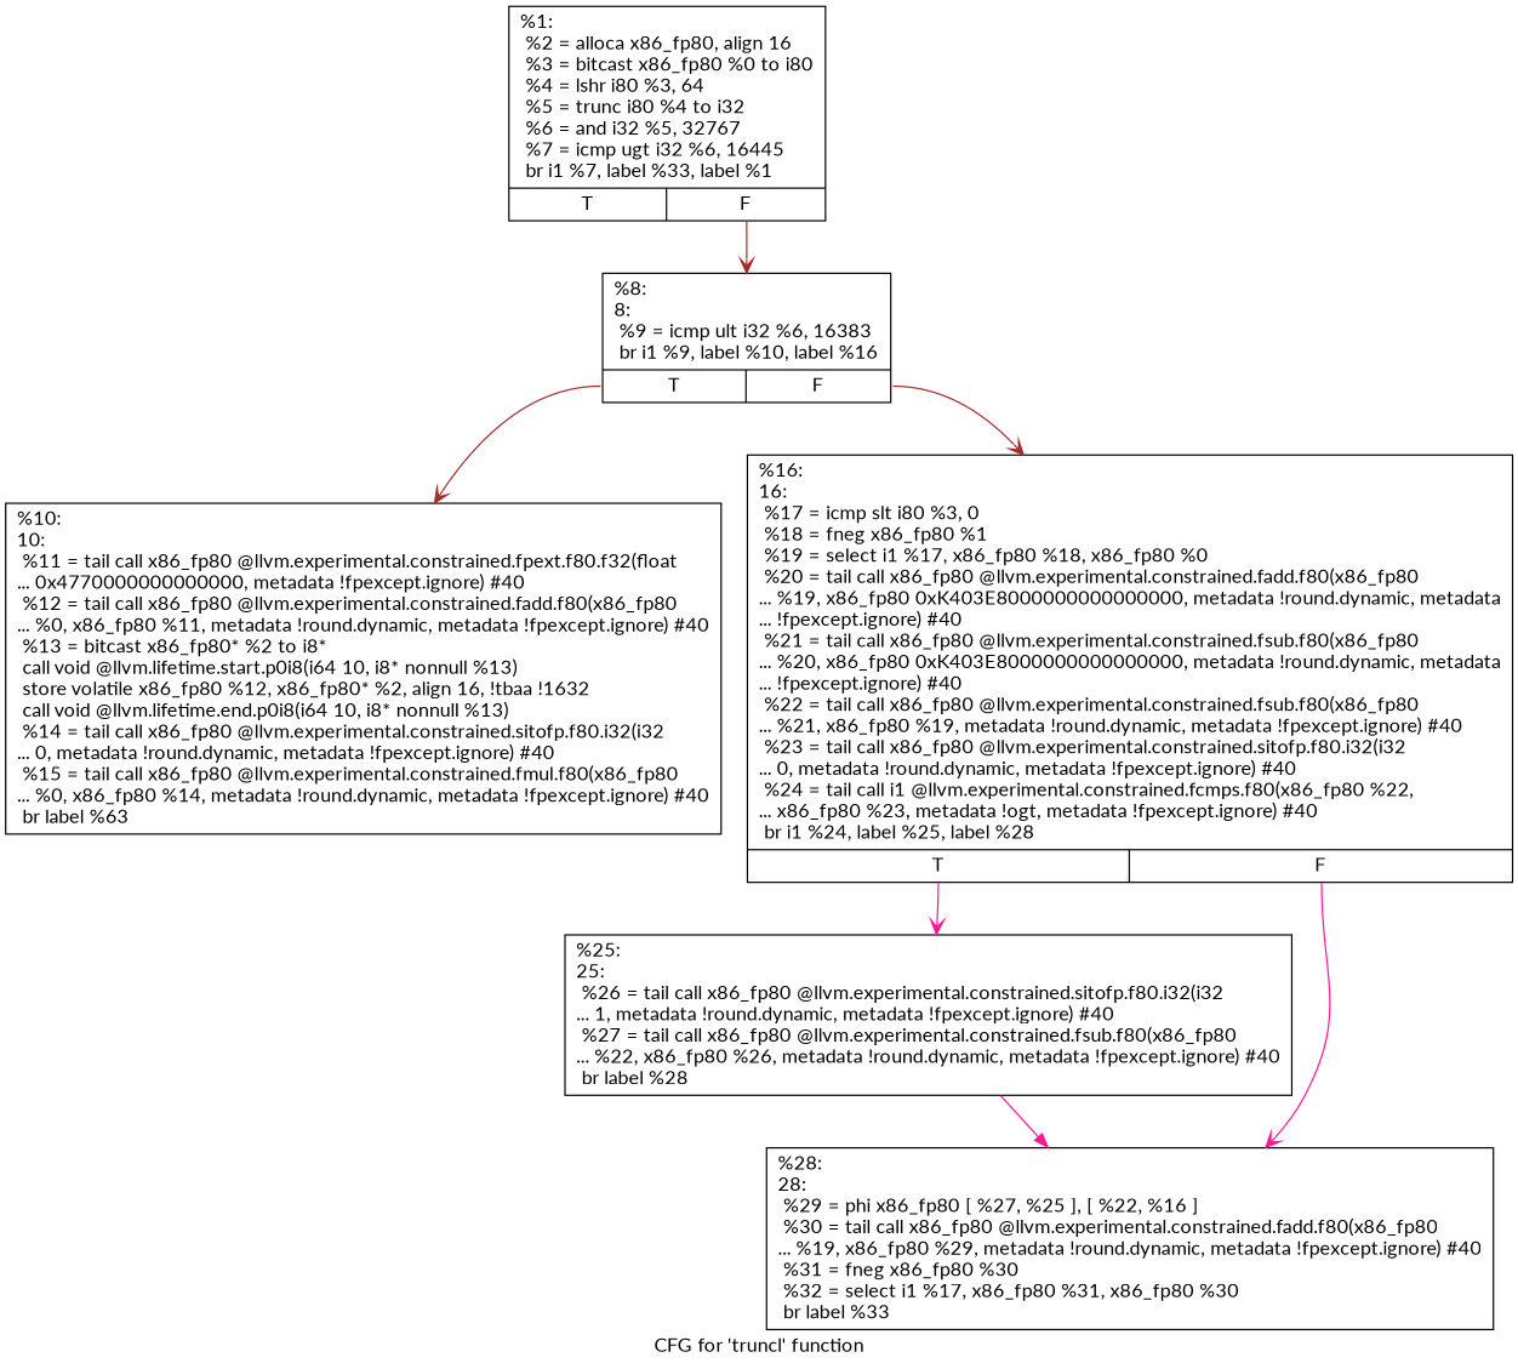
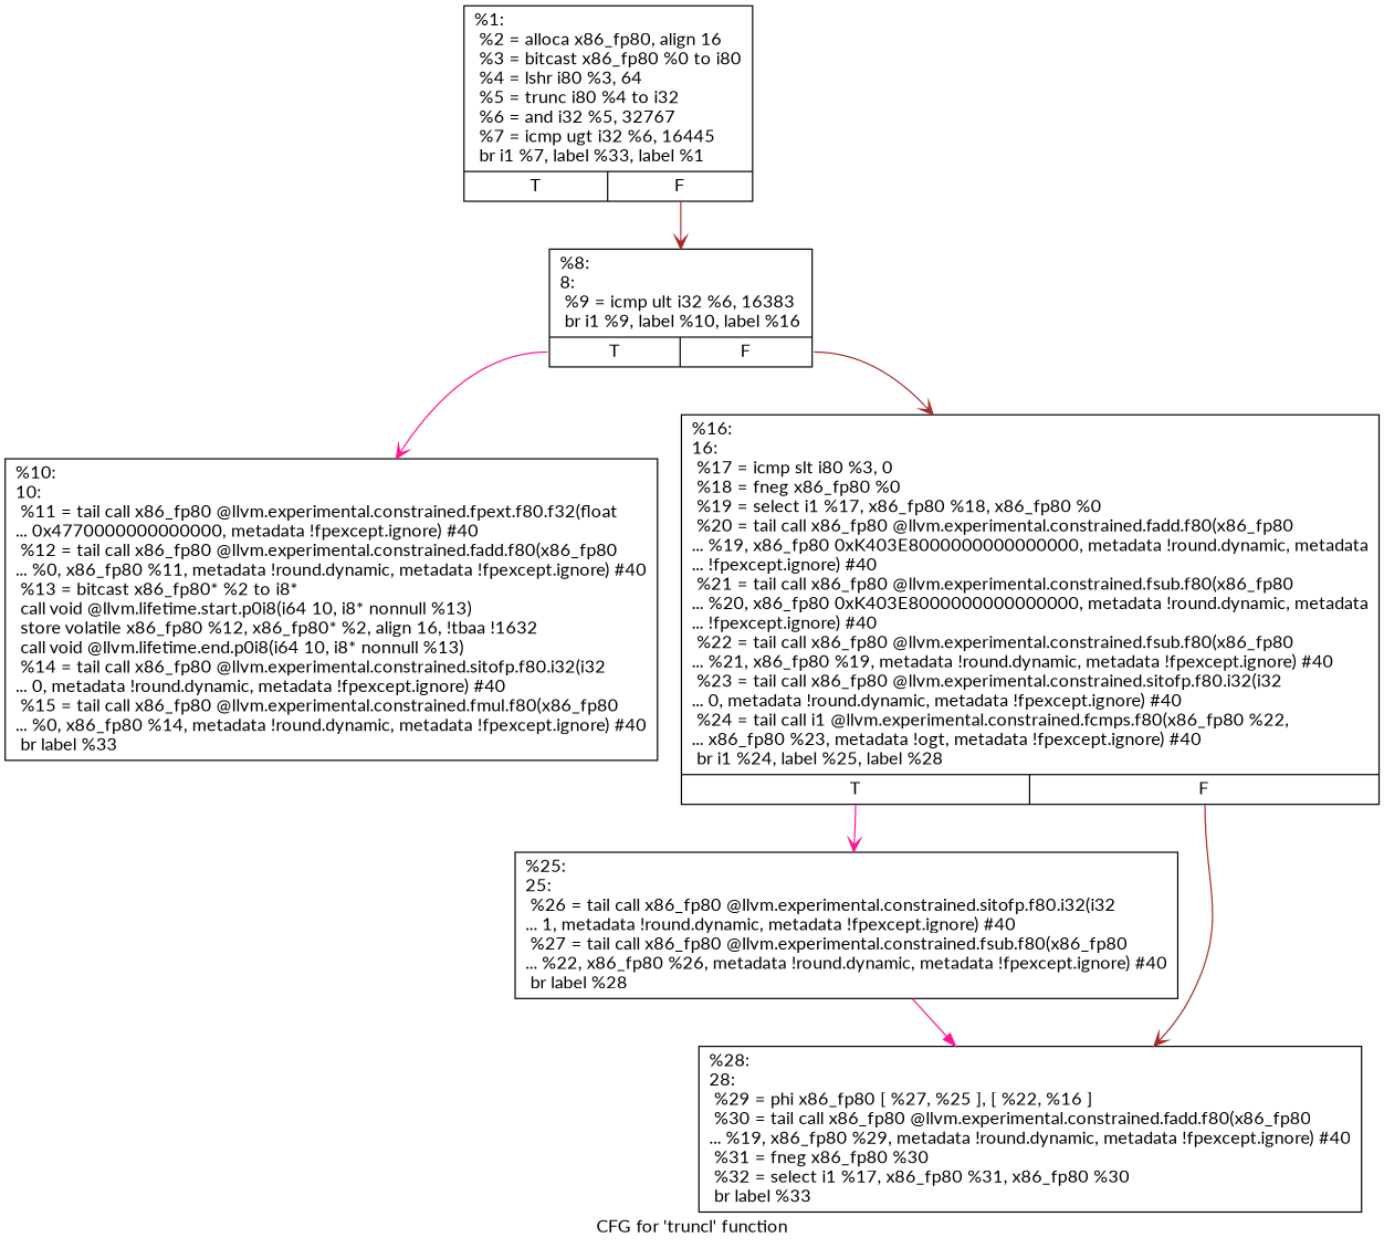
  digraph {
    fontname=Lato
    label="CFG for 'truncl' function"
    node [fontname=Lato shape=record]
    edge [arrowhead=vee color=brown fontname=Lato tailport=s1]
    n1 [label="{%1:\l  %2 = alloca x86_fp80, align 16\l  %3 = bitcast x86_fp80 %0 to i80\l  %4 = lshr i80 %3, 64\l  %5 = trunc i80 %4 to i32\l  %6 = and i32 %5, 32767\l  %7 = icmp ugt i32 %6, 16445\l  br i1 %7, label %33, label %1\l|{<s0>T|<s1>F}}"]
    n2 [label="{%8:\l8:                                                \l  %9 = icmp ult i32 %6, 16383\l  br i1 %9, label %10, label %16\l|{<s0>T|<s1>F}}"]
-   n3 [label="{%10:\l10:                                               \l  %11 = tail call x86_fp80 @llvm.experimental.constrained.fpext.f80.f32(float\l... 0x4770000000000000, metadata !fpexcept.ignore) #40\l  %12 = tail call x86_fp80 @llvm.experimental.constrained.fadd.f80(x86_fp80\l... %0, x86_fp80 %11, metadata !round.dynamic, metadata !fpexcept.ignore) #40\l  %13 = bitcast x86_fp80* %2 to i8*\l  call void @llvm.lifetime.start.p0i8(i64 10, i8* nonnull %13)\l  store volatile x86_fp80 %12, x86_fp80* %2, align 16, !tbaa !1632\l  call void @llvm.lifetime.end.p0i8(i64 10, i8* nonnull %13)\l  %14 = tail call x86_fp80 @llvm.experimental.constrained.sitofp.f80.i32(i32\l... 0, metadata !round.dynamic, metadata !fpexcept.ignore) #40\l  %15 = tail call x86_fp80 @llvm.experimental.constrained.fmul.f80(x86_fp80\l... %0, x86_fp80 %14, metadata !round.dynamic, metadata !fpexcept.ignore) #40\l  br label %63\l}"]
-   n4 [label="{%16:\l16:                                               \l  %17 = icmp slt i80 %3, 0\l  %18 = fneg x86_fp80 %1\l  %19 = select i1 %17, x86_fp80 %18, x86_fp80 %0\l  %20 = tail call x86_fp80 @llvm.experimental.constrained.fadd.f80(x86_fp80\l... %19, x86_fp80 0xK403E8000000000000000, metadata !round.dynamic, metadata\l... !fpexcept.ignore) #40\l  %21 = tail call x86_fp80 @llvm.experimental.constrained.fsub.f80(x86_fp80\l... %20, x86_fp80 0xK403E8000000000000000, metadata !round.dynamic, metadata\l... !fpexcept.ignore) #40\l  %22 = tail call x86_fp80 @llvm.experimental.constrained.fsub.f80(x86_fp80\l... %21, x86_fp80 %19, metadata !round.dynamic, metadata !fpexcept.ignore) #40\l  %23 = tail call x86_fp80 @llvm.experimental.constrained.sitofp.f80.i32(i32\l... 0, metadata !round.dynamic, metadata !fpexcept.ignore) #40\l  %24 = tail call i1 @llvm.experimental.constrained.fcmps.f80(x86_fp80 %22,\l... x86_fp80 %23, metadata !ogt, metadata !fpexcept.ignore) #40\l  br i1 %24, label %25, label %28\l|{<s0>T|<s1>F}}"]
+   n3 [label="{%10:\l10:                                               \l  %11 = tail call x86_fp80 @llvm.experimental.constrained.fpext.f80.f32(float\l... 0x4770000000000000, metadata !fpexcept.ignore) #40\l  %12 = tail call x86_fp80 @llvm.experimental.constrained.fadd.f80(x86_fp80\l... %0, x86_fp80 %11, metadata !round.dynamic, metadata !fpexcept.ignore) #40\l  %13 = bitcast x86_fp80* %2 to i8*\l  call void @llvm.lifetime.start.p0i8(i64 10, i8* nonnull %13)\l  store volatile x86_fp80 %12, x86_fp80* %2, align 16, !tbaa !1632\l  call void @llvm.lifetime.end.p0i8(i64 10, i8* nonnull %13)\l  %14 = tail call x86_fp80 @llvm.experimental.constrained.sitofp.f80.i32(i32\l... 0, metadata !round.dynamic, metadata !fpexcept.ignore) #40\l  %15 = tail call x86_fp80 @llvm.experimental.constrained.fmul.f80(x86_fp80\l... %0, x86_fp80 %14, metadata !round.dynamic, metadata !fpexcept.ignore) #40\l  br label %33\l}"]
+   n4 [label="{%16:\l16:                                               \l  %17 = icmp slt i80 %3, 0\l  %18 = fneg x86_fp80 %0\l  %19 = select i1 %17, x86_fp80 %18, x86_fp80 %0\l  %20 = tail call x86_fp80 @llvm.experimental.constrained.fadd.f80(x86_fp80\l... %19, x86_fp80 0xK403E8000000000000000, metadata !round.dynamic, metadata\l... !fpexcept.ignore) #40\l  %21 = tail call x86_fp80 @llvm.experimental.constrained.fsub.f80(x86_fp80\l... %20, x86_fp80 0xK403E8000000000000000, metadata !round.dynamic, metadata\l... !fpexcept.ignore) #40\l  %22 = tail call x86_fp80 @llvm.experimental.constrained.fsub.f80(x86_fp80\l... %21, x86_fp80 %19, metadata !round.dynamic, metadata !fpexcept.ignore) #40\l  %23 = tail call x86_fp80 @llvm.experimental.constrained.sitofp.f80.i32(i32\l... 0, metadata !round.dynamic, metadata !fpexcept.ignore) #40\l  %24 = tail call i1 @llvm.experimental.constrained.fcmps.f80(x86_fp80 %22,\l... x86_fp80 %23, metadata !ogt, metadata !fpexcept.ignore) #40\l  br i1 %24, label %25, label %28\l|{<s0>T|<s1>F}}"]
    n5 [label="{%25:\l25:                                               \l  %26 = tail call x86_fp80 @llvm.experimental.constrained.sitofp.f80.i32(i32\l... 1, metadata !round.dynamic, metadata !fpexcept.ignore) #40\l  %27 = tail call x86_fp80 @llvm.experimental.constrained.fsub.f80(x86_fp80\l... %22, x86_fp80 %26, metadata !round.dynamic, metadata !fpexcept.ignore) #40\l  br label %28\l}"]
    n6 [label="{%28:\l28:                                               \l  %29 = phi x86_fp80 [ %27, %25 ], [ %22, %16 ]\l  %30 = tail call x86_fp80 @llvm.experimental.constrained.fadd.f80(x86_fp80\l... %19, x86_fp80 %29, metadata !round.dynamic, metadata !fpexcept.ignore) #40\l  %31 = fneg x86_fp80 %30\l  %32 = select i1 %17, x86_fp80 %31, x86_fp80 %30\l  br label %33\l}"]
    n1 -> n2
-   n2 -> n3 [tailport=s0]
+   n2 -> n3 [color=deeppink tailport=s0]
    n2 -> n4
    n4 -> n5 [color=deeppink tailport=s0]
-   n4 -> n6 [color=deeppink]
+   n4 -> n6
    n5 -> n6 [arrowhead=normal color=deeppink tailport=""]
  }
